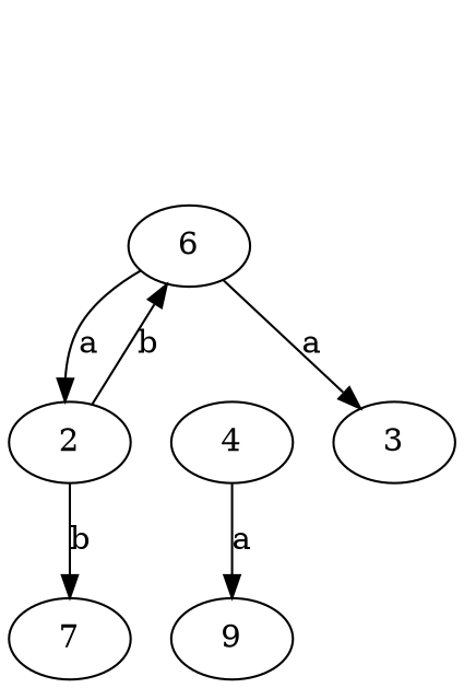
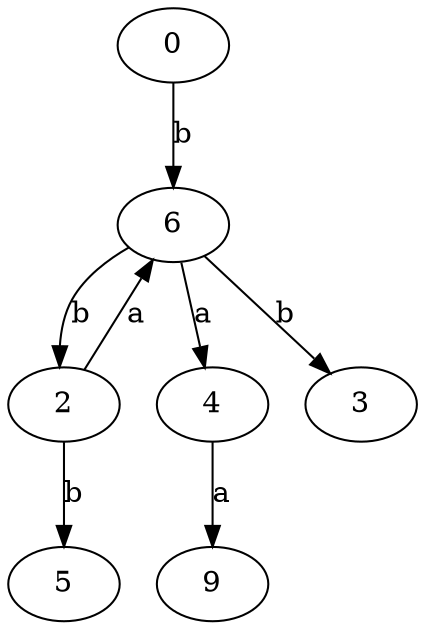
  strict digraph {
+   0
    6
    2
    4
    3
-   7
+   7 [label=5]
    n7 [label=9]
-   6 -> 2 [label=a]
-   6 -> 3 [label=a]
-   2 -> 6 [label=b]
+   0 -> 6 [label=b]
+   6 -> 2 [label=b]
+   6 -> 4 [label=a]
+   6 -> 3 [label=b]
+   2 -> 6 [label=a]
    2 -> 7 [label=b]
    4 -> n7 [label=a]
  }
